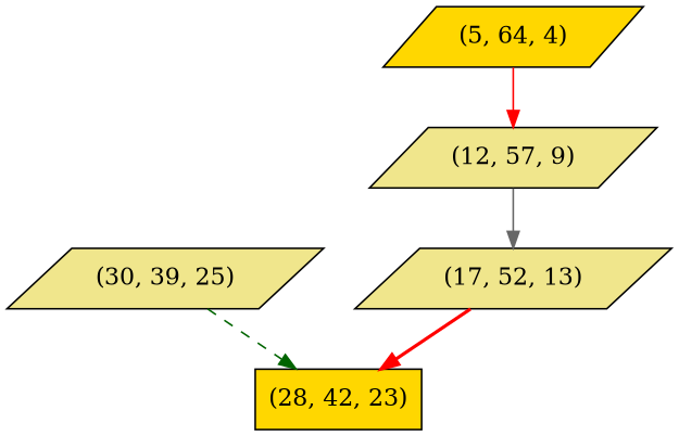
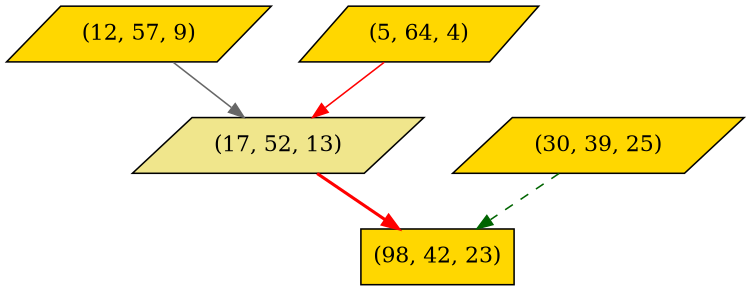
  digraph {
    node [fillcolor=gold shape=parallelogram style=filled]
    edge [color=red style=solid]
-   "(12, 57, 9)" [fillcolor=khaki]
+   "(12, 57, 9)"
    "(5, 64, 4)"
    "(17, 52, 13)" [fillcolor=khaki]
-   "(28, 42, 23)" [shape=box]
-   "(30, 39, 25)" [fillcolor=khaki]
+   "(28, 42, 23)" [shape=box label="(98, 42, 23)"]
+   "(30, 39, 25)"
    "(12, 57, 9)" -> "(17, 52, 13)" [color=gray40]
-   "(5, 64, 4)" -> "(12, 57, 9)"
+   "(5, 64, 4)" -> "(17, 52, 13)"
    "(17, 52, 13)" -> "(28, 42, 23)" [style=bold]
    "(30, 39, 25)" -> "(28, 42, 23)" [color=darkgreen style=dashed]
  }
